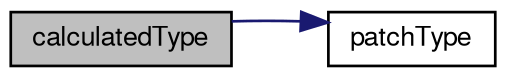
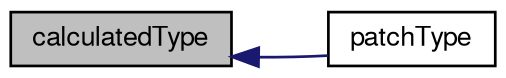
  digraph {
    rankdir=LR
    node [color=black fontname=FreeSans fontsize=10 shape=record]
    n1 [fillcolor=grey75 fontcolor=black height=0.2 label=calculatedType style=filled width=0.4]
    n2 [height=0.2 label=patchType width=0.4]
-   n2 -> n1 [color=midnightblue dir=back fontname=FreeSans fontsize=10 labelfontname=FreeSans labelfontsize=10 style=solid]
+   n1 -> n2 [color=midnightblue dir=back fontname=FreeSans fontsize=10 labelfontname=FreeSans labelfontsize=10 style=solid]
  }
